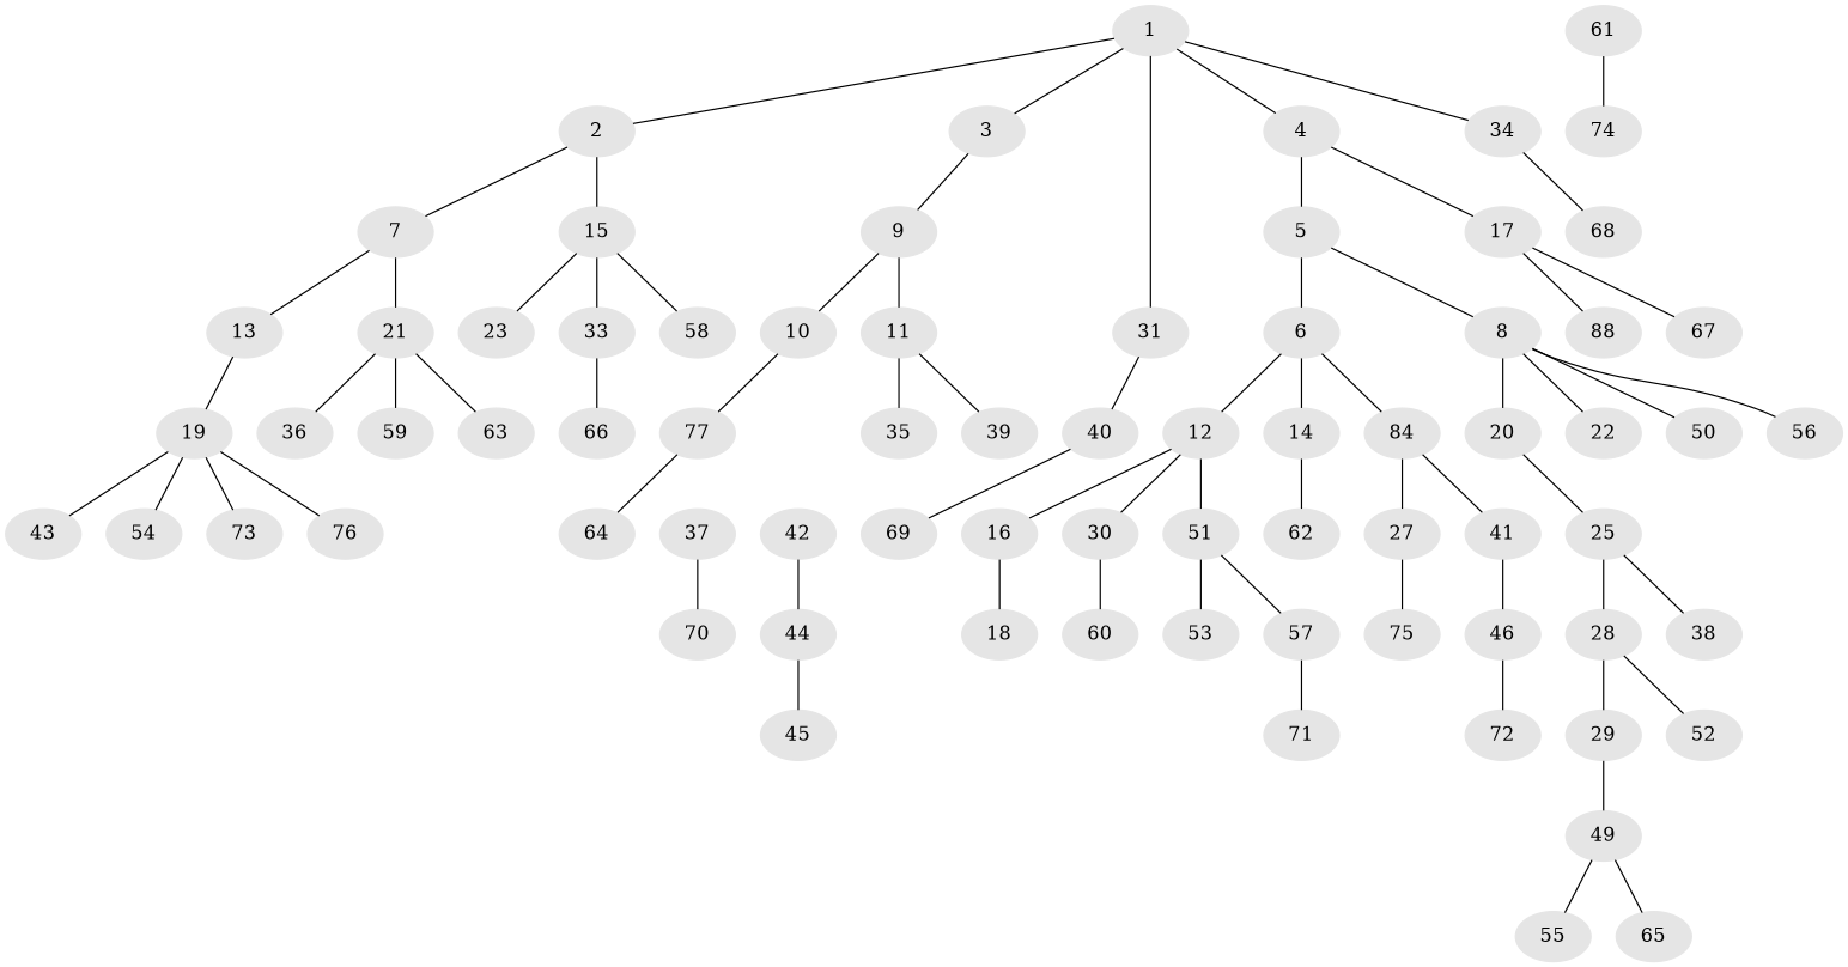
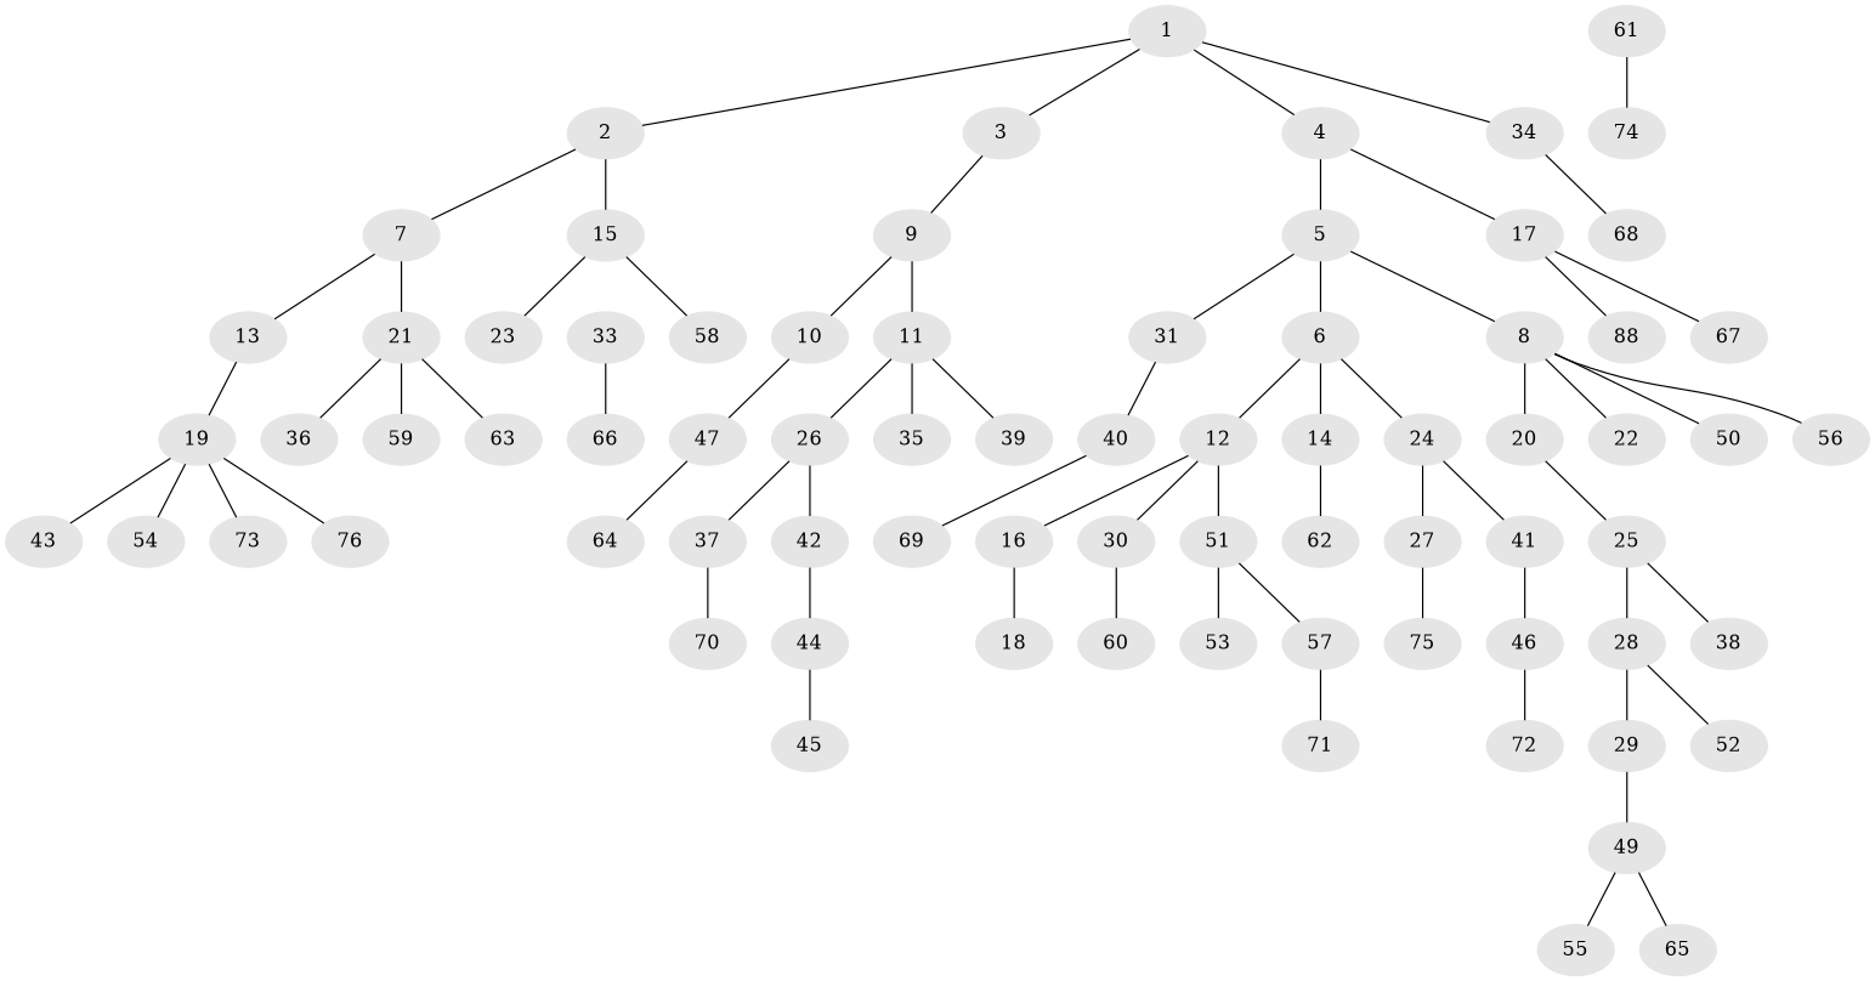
  graph {
    node [color=gray90 style=filled]
    1
    2
    3
    4
    31
    34
    7
    15
    9
    5
    17
    40
    68
    13
    21
    23
    33
    58
    10
    11
    6
    8
    n23 [label=88]
    67
    12
    14
-   24 [label=84]
+   24
    20
    22
    50
    56
    16
    30
    51
    62
    27
    41
    19
    36
    59
    63
    25
-   47 [label=77]
+   47
+   26
    35
    39
    64
    37
    42
    18
    60
    53
    57
    43
    54
    73
    76
    66
    28
    38
    75
    46
    29
    52
    70
    44
    49
    55
    65
    69
    72
    45
    71
    61
    74
    1 -- 2
    1 -- 3
    1 -- 4
-   1 -- 31
+   5 -- 31
    1 -- 34
    2 -- 7
    2 -- 15
    3 -- 9
    4 -- 5
    4 -- 17
    31 -- 40
    34 -- 68
    7 -- 13
    7 -- 21
    15 -- 23
-   15 -- 33
    15 -- 58
    9 -- 10
    9 -- 11
    5 -- 6
    5 -- 8
    17 -- n23
    17 -- 67
    40 -- 69
    13 -- 19
    21 -- 36
    21 -- 59
    21 -- 63
    33 -- 66
    10 -- 47
+   11 -- 26
    11 -- 35
    11 -- 39
    6 -- 12
    6 -- 14
    6 -- 24
    8 -- 20
    8 -- 22
    8 -- 50
    8 -- 56
    12 -- 16
    12 -- 30
    12 -- 51
    14 -- 62
    24 -- 27
    24 -- 41
    20 -- 25
    16 -- 18
    30 -- 60
    51 -- 53
    51 -- 57
    27 -- 75
    41 -- 46
    19 -- 43
    19 -- 54
    19 -- 73
    19 -- 76
    25 -- 28
    25 -- 38
    47 -- 64
+   26 -- 37
+   26 -- 42
    37 -- 70
    42 -- 44
    57 -- 71
    28 -- 29
    28 -- 52
    46 -- 72
    29 -- 49
    44 -- 45
    49 -- 55
    49 -- 65
    61 -- 74
  }
